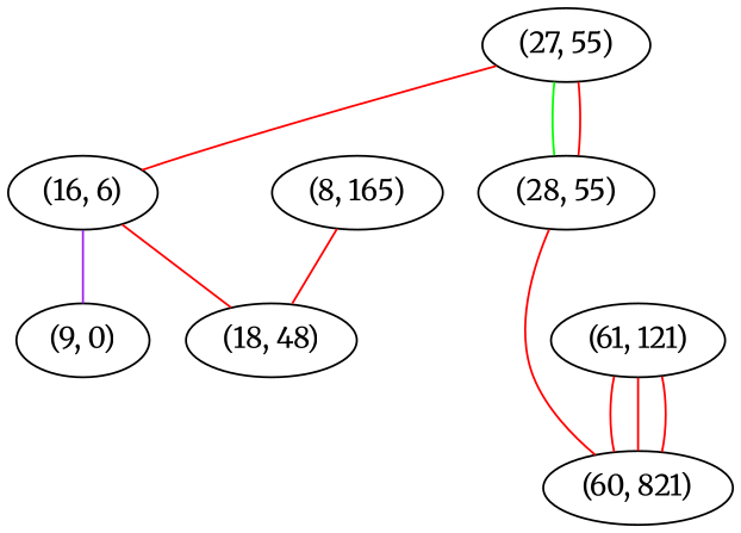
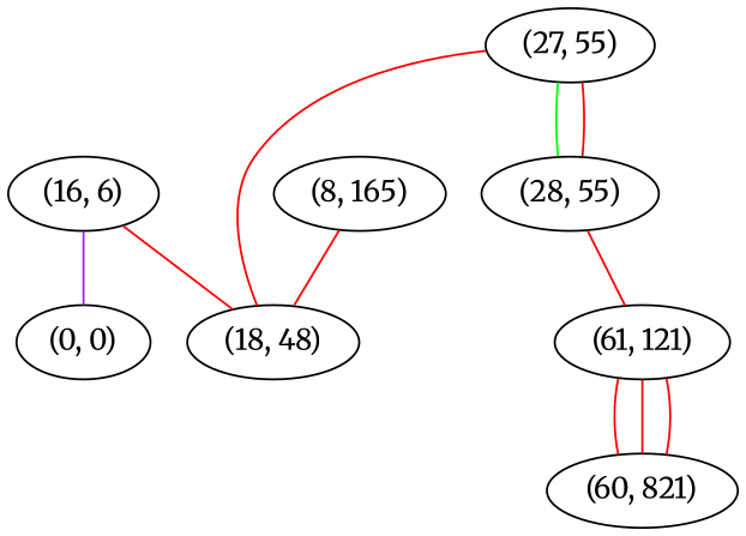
  graph {
    fontname=Merriweather
    node [fontname=Merriweather]
    edge [color=red fontname=Merriweather weight=1]
    "(16, 6)"
-   "(0, 0)" [label="(9, 0)"]
+   "(0, 0)"
    n3 [label="(18, 48)"]
    "(27, 55)"
    "(28, 55)"
    n6 [label="(60, 821)"]
    n7 [label="(8, 165)"]
    "(61, 121)"
    "(16, 6)" -- "(0, 0)" [color=purple weight=4]
    "(16, 6)" -- n3
-   "(27, 55)" -- "(16, 6)"
+   "(27, 55)" -- n3
    "(27, 55)" -- "(28, 55)" [color=green weight=2]
    "(27, 55)" -- "(28, 55)"
-   "(28, 55)" -- n6
+   "(28, 55)" -- "(61, 121)"
    n7 -- n3
    "(61, 121)" -- n6
    "(61, 121)" -- n6
    "(61, 121)" -- n6
  }
